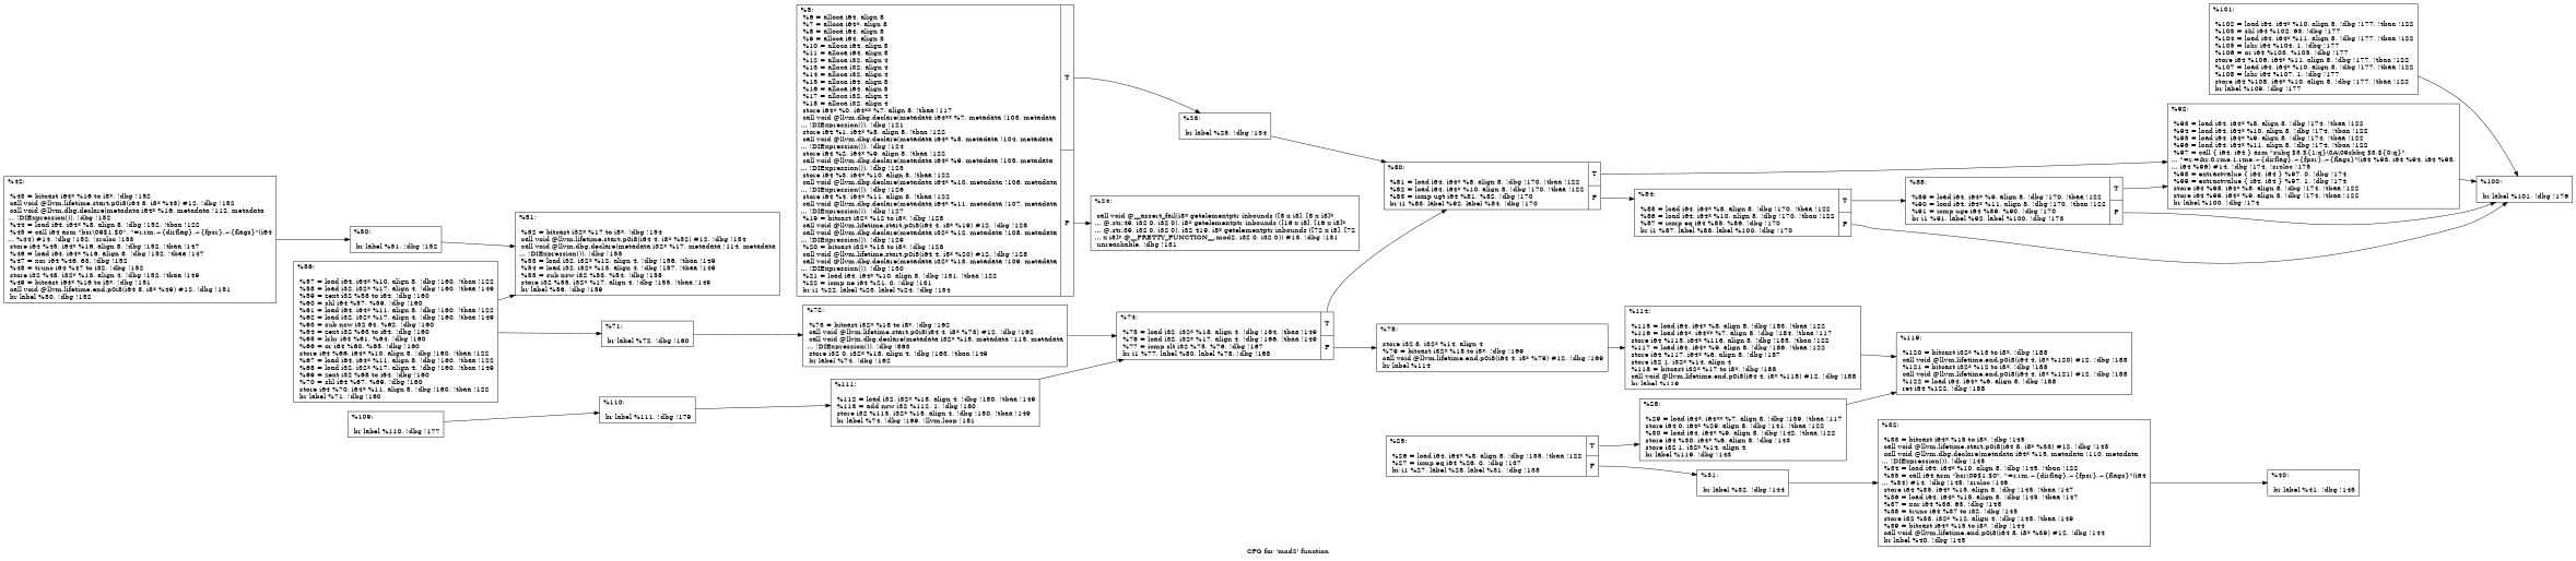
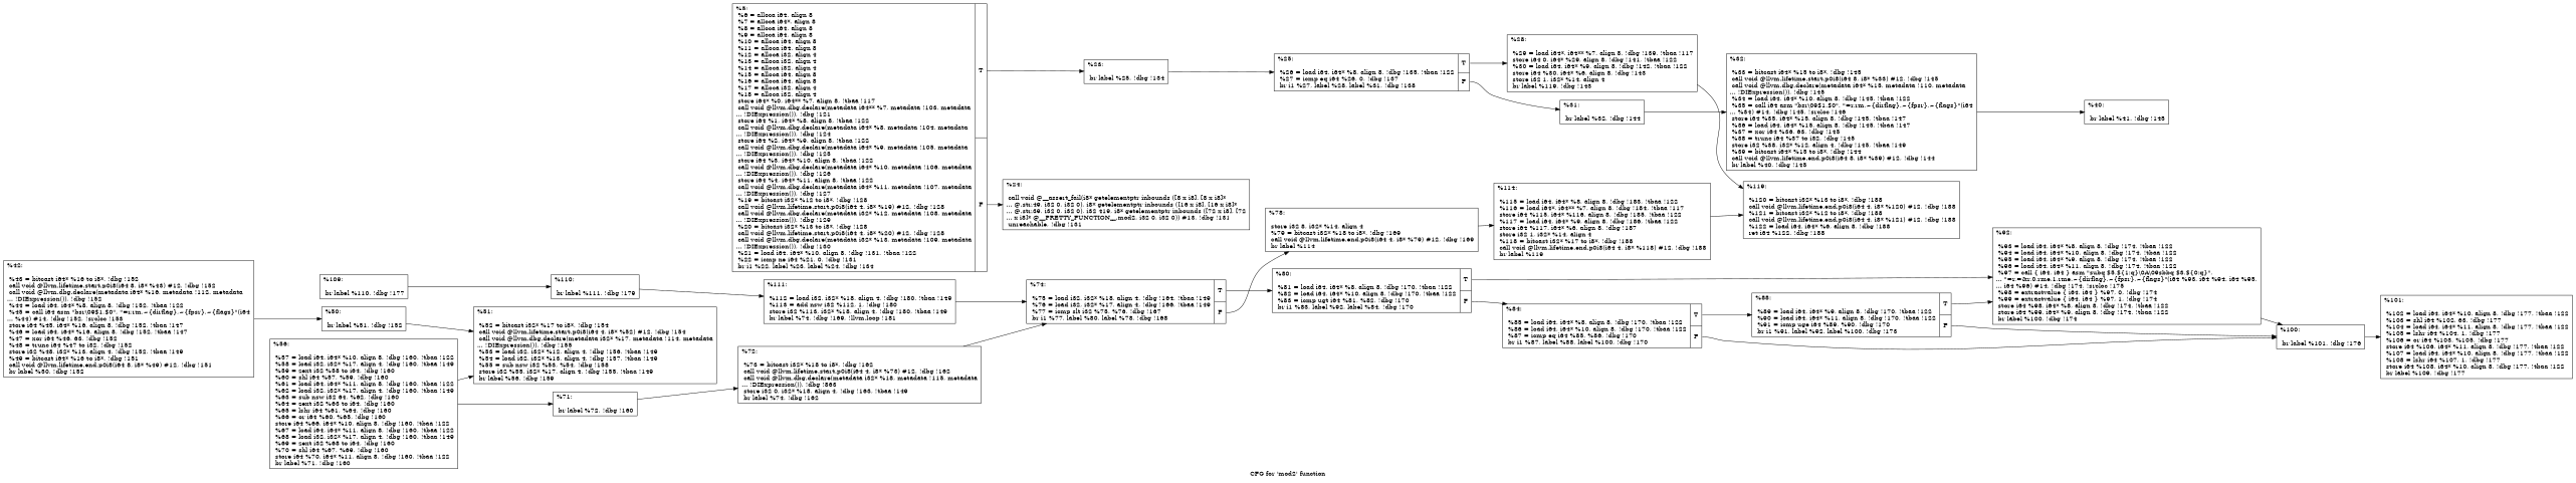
  digraph {
    label="CFG for 'mod2' function"
    rankdir=LR
    node [shape=record]
    n1 [label="{%5:\l  %6 = alloca i64, align 8\l  %7 = alloca i64*, align 8\l  %8 = alloca i64, align 8\l  %9 = alloca i64, align 8\l  %10 = alloca i64, align 8\l  %11 = alloca i64, align 8\l  %12 = alloca i32, align 4\l  %13 = alloca i32, align 4\l  %14 = alloca i32, align 4\l  %15 = alloca i64, align 8\l  %16 = alloca i64, align 8\l  %17 = alloca i32, align 4\l  %18 = alloca i32, align 4\l  store i64* %0, i64** %7, align 8, !tbaa !117\l  call void @llvm.dbg.declare(metadata i64** %7, metadata !103, metadata\l... !DIExpression()), !dbg !121\l  store i64 %1, i64* %8, align 8, !tbaa !122\l  call void @llvm.dbg.declare(metadata i64* %8, metadata !104, metadata\l... !DIExpression()), !dbg !124\l  store i64 %2, i64* %9, align 8, !tbaa !122\l  call void @llvm.dbg.declare(metadata i64* %9, metadata !105, metadata\l... !DIExpression()), !dbg !125\l  store i64 %3, i64* %10, align 8, !tbaa !122\l  call void @llvm.dbg.declare(metadata i64* %10, metadata !106, metadata\l... !DIExpression()), !dbg !126\l  store i64 %4, i64* %11, align 8, !tbaa !122\l  call void @llvm.dbg.declare(metadata i64* %11, metadata !107, metadata\l... !DIExpression()), !dbg !127\l  %19 = bitcast i32* %12 to i8*, !dbg !128\l  call void @llvm.lifetime.start.p0i8(i64 4, i8* %19) #12, !dbg !128\l  call void @llvm.dbg.declare(metadata i32* %12, metadata !108, metadata\l... !DIExpression()), !dbg !129\l  %20 = bitcast i32* %13 to i8*, !dbg !128\l  call void @llvm.lifetime.start.p0i8(i64 4, i8* %20) #12, !dbg !128\l  call void @llvm.dbg.declare(metadata i32* %13, metadata !109, metadata\l... !DIExpression()), !dbg !130\l  %21 = load i64, i64* %10, align 8, !dbg !131, !tbaa !122\l  %22 = icmp ne i64 %21, 0, !dbg !131\l  br i1 %22, label %23, label %24, !dbg !134\l|{<s0>T|<s1>F}}"]
    n2 [label="{%23:\l\l  br label %25, !dbg !134\l}"]
    n3 [label="{%24:\l\l  call void @__assert_fail(i8* getelementptr inbounds ([8 x i8], [8 x i8]*\l... @.str.49, i32 0, i32 0), i8* getelementptr inbounds ([16 x i8], [16 x i8]*\l... @.str.39, i32 0, i32 0), i32 419, i8* getelementptr inbounds ([72 x i8], [72\l... x i8]* @__PRETTY_FUNCTION__.mod2, i32 0, i32 0)) #13, !dbg !131\l  unreachable, !dbg !131\l}"]
    n4 [label="{%25:\l\l  %26 = load i64, i64* %8, align 8, !dbg !135, !tbaa !122\l  %27 = icmp eq i64 %26, 0, !dbg !137\l  br i1 %27, label %28, label %31, !dbg !138\l|{<s0>T|<s1>F}}"]
    n5 [label="{%28:\l\l  %29 = load i64*, i64** %7, align 8, !dbg !139, !tbaa !117\l  store i64 0, i64* %29, align 8, !dbg !141, !tbaa !122\l  %30 = load i64, i64* %9, align 8, !dbg !142, !tbaa !122\l  store i64 %30, i64* %6, align 8, !dbg !143\l  store i32 1, i32* %14, align 4\l  br label %119, !dbg !143\l}"]
    n6 [label="{%31:\l\l  br label %32, !dbg !144\l}"]
    n7 [label="{%119:\l\l  %120 = bitcast i32* %13 to i8*, !dbg !188\l  call void @llvm.lifetime.end.p0i8(i64 4, i8* %120) #12, !dbg !188\l  %121 = bitcast i32* %12 to i8*, !dbg !188\l  call void @llvm.lifetime.end.p0i8(i64 4, i8* %121) #12, !dbg !188\l  %122 = load i64, i64* %6, align 8, !dbg !188\l  ret i64 %122, !dbg !188\l}"]
    n8 [label="{%32:\l\l  %33 = bitcast i64* %15 to i8*, !dbg !145\l  call void @llvm.lifetime.start.p0i8(i64 8, i8* %33) #12, !dbg !145\l  call void @llvm.dbg.declare(metadata i64* %15, metadata !110, metadata\l... !DIExpression()), !dbg !145\l  %34 = load i64, i64* %10, align 8, !dbg !145, !tbaa !122\l  %35 = call i64 asm \"bsr\\09$1,$0\", \"=r,rm,~\{dirflag\},~\{fpsr\},~\{flags\}\"(i64\l... %34) #14, !dbg !145, !srcloc !146\l  store i64 %35, i64* %15, align 8, !dbg !145, !tbaa !147\l  %36 = load i64, i64* %15, align 8, !dbg !145, !tbaa !147\l  %37 = xor i64 %36, 63, !dbg !145\l  %38 = trunc i64 %37 to i32, !dbg !145\l  store i32 %38, i32* %12, align 4, !dbg !145, !tbaa !149\l  %39 = bitcast i64* %15 to i8*, !dbg !144\l  call void @llvm.lifetime.end.p0i8(i64 8, i8* %39) #12, !dbg !144\l  br label %40, !dbg !145\l}"]
    n9 [label="{%40:\l\l  br label %41, !dbg !145\l}"]
    n10 [label="{%42:\l\l  %43 = bitcast i64* %16 to i8*, !dbg !152\l  call void @llvm.lifetime.start.p0i8(i64 8, i8* %43) #12, !dbg !152\l  call void @llvm.dbg.declare(metadata i64* %16, metadata !112, metadata\l... !DIExpression()), !dbg !152\l  %44 = load i64, i64* %8, align 8, !dbg !152, !tbaa !122\l  %45 = call i64 asm \"bsr\\09$1,$0\", \"=r,rm,~\{dirflag\},~\{fpsr\},~\{flags\}\"(i64\l... %44) #14, !dbg !152, !srcloc !153\l  store i64 %45, i64* %16, align 8, !dbg !152, !tbaa !147\l  %46 = load i64, i64* %16, align 8, !dbg !152, !tbaa !147\l  %47 = xor i64 %46, 63, !dbg !152\l  %48 = trunc i64 %47 to i32, !dbg !152\l  store i32 %48, i32* %13, align 4, !dbg !152, !tbaa !149\l  %49 = bitcast i64* %16 to i8*, !dbg !151\l  call void @llvm.lifetime.end.p0i8(i64 8, i8* %49) #12, !dbg !151\l  br label %50, !dbg !152\l}"]
    n11 [label="{%50:\l\l  br label %51, !dbg !152\l}"]
    n12 [label="{%51:\l\l  %52 = bitcast i32* %17 to i8*, !dbg !154\l  call void @llvm.lifetime.start.p0i8(i64 4, i8* %52) #12, !dbg !154\l  call void @llvm.dbg.declare(metadata i32* %17, metadata !114, metadata\l... !DIExpression()), !dbg !155\l  %53 = load i32, i32* %12, align 4, !dbg !156, !tbaa !149\l  %54 = load i32, i32* %13, align 4, !dbg !157, !tbaa !149\l  %55 = sub nsw i32 %53, %54, !dbg !158\l  store i32 %55, i32* %17, align 4, !dbg !155, !tbaa !149\l  br label %56, !dbg !159\l}"]
    n13 [label="{%56:\l\l  %57 = load i64, i64* %10, align 8, !dbg !160, !tbaa !122\l  %58 = load i32, i32* %17, align 4, !dbg !160, !tbaa !149\l  %59 = zext i32 %58 to i64, !dbg !160\l  %60 = shl i64 %57, %59, !dbg !160\l  %61 = load i64, i64* %11, align 8, !dbg !160, !tbaa !122\l  %62 = load i32, i32* %17, align 4, !dbg !160, !tbaa !149\l  %63 = sub nsw i32 64, %62, !dbg !160\l  %64 = zext i32 %63 to i64, !dbg !160\l  %65 = lshr i64 %61, %64, !dbg !160\l  %66 = or i64 %60, %65, !dbg !160\l  store i64 %66, i64* %10, align 8, !dbg !160, !tbaa !122\l  %67 = load i64, i64* %11, align 8, !dbg !160, !tbaa !122\l  %68 = load i32, i32* %17, align 4, !dbg !160, !tbaa !149\l  %69 = zext i32 %68 to i64, !dbg !160\l  %70 = shl i64 %67, %69, !dbg !160\l  store i64 %70, i64* %11, align 8, !dbg !160, !tbaa !122\l  br label %71, !dbg !160\l}"]
    n14 [label="{%71:\l\l  br label %72, !dbg !160\l}"]
    n15 [label="{%72:\l\l  %73 = bitcast i32* %18 to i8*, !dbg !162\l  call void @llvm.lifetime.start.p0i8(i64 4, i8* %73) #12, !dbg !162\l  call void @llvm.dbg.declare(metadata i32* %18, metadata !115, metadata\l... !DIExpression()), !dbg !863\l  store i32 0, i32* %18, align 4, !dbg !163, !tbaa !149\l  br label %74, !dbg !162\l}"]
    n16 [label="{%74:\l\l  %75 = load i32, i32* %18, align 4, !dbg !164, !tbaa !149\l  %76 = load i32, i32* %17, align 4, !dbg !166, !tbaa !149\l  %77 = icmp slt i32 %75, %76, !dbg !167\l  br i1 %77, label %80, label %78, !dbg !168\l|{<s0>T|<s1>F}}"]
    n17 [label="{%80:\l\l  %81 = load i64, i64* %8, align 8, !dbg !170, !tbaa !122\l  %82 = load i64, i64* %10, align 8, !dbg !170, !tbaa !122\l  %83 = icmp ugt i64 %81, %82, !dbg !170\l  br i1 %83, label %92, label %84, !dbg !170\l|{<s0>T|<s1>F}}"]
    n18 [label="{%78:\l\l  store i32 8, i32* %14, align 4\l  %79 = bitcast i32* %18 to i8*, !dbg !169\l  call void @llvm.lifetime.end.p0i8(i64 4, i8* %79) #12, !dbg !169\l  br label %114\l}"]
    n19 [label="{%92:\l\l  %93 = load i64, i64* %8, align 8, !dbg !174, !tbaa !122\l  %94 = load i64, i64* %10, align 8, !dbg !174, !tbaa !122\l  %95 = load i64, i64* %9, align 8, !dbg !174, !tbaa !122\l  %96 = load i64, i64* %11, align 8, !dbg !174, !tbaa !122\l  %97 = call \{ i64, i64 \} asm \"subq $5,$\{1:q\}\\0A\\09sbbq $3,$\{0:q\}\",\l... \"=r,=&r,0,rme,1,rme,~\{dirflag\},~\{fpsr\},~\{flags\}\"(i64 %93, i64 %94, i64 %95,\l... i64 %96) #14, !dbg !174, !srcloc !175\l  %98 = extractvalue \{ i64, i64 \} %97, 0, !dbg !174\l  %99 = extractvalue \{ i64, i64 \} %97, 1, !dbg !174\l  store i64 %98, i64* %8, align 8, !dbg !174, !tbaa !122\l  store i64 %99, i64* %9, align 8, !dbg !174, !tbaa !122\l  br label %100, !dbg !174\l}"]
    n20 [label="{%84:\l\l  %85 = load i64, i64* %8, align 8, !dbg !170, !tbaa !122\l  %86 = load i64, i64* %10, align 8, !dbg !170, !tbaa !122\l  %87 = icmp eq i64 %85, %86, !dbg !170\l  br i1 %87, label %88, label %100, !dbg !170\l|{<s0>T|<s1>F}}"]
    n21 [label="{%114:\l\l  %115 = load i64, i64* %8, align 8, !dbg !183, !tbaa !122\l  %116 = load i64*, i64** %7, align 8, !dbg !184, !tbaa !117\l  store i64 %115, i64* %116, align 8, !dbg !185, !tbaa !122\l  %117 = load i64, i64* %9, align 8, !dbg !186, !tbaa !122\l  store i64 %117, i64* %6, align 8, !dbg !187\l  store i32 1, i32* %14, align 4\l  %118 = bitcast i32* %17 to i8*, !dbg !188\l  call void @llvm.lifetime.end.p0i8(i64 4, i8* %118) #12, !dbg !188\l  br label %119\l}"]
    n22 [label="{%100:\l\l  br label %101, !dbg !176\l}"]
    n23 [label="{%88:\l\l  %89 = load i64, i64* %9, align 8, !dbg !170, !tbaa !122\l  %90 = load i64, i64* %11, align 8, !dbg !170, !tbaa !122\l  %91 = icmp uge i64 %89, %90, !dbg !170\l  br i1 %91, label %92, label %100, !dbg !173\l|{<s0>T|<s1>F}}"]
    n24 [label="{%101:\l\l  %102 = load i64, i64* %10, align 8, !dbg !177, !tbaa !122\l  %103 = shl i64 %102, 63, !dbg !177\l  %104 = load i64, i64* %11, align 8, !dbg !177, !tbaa !122\l  %105 = lshr i64 %104, 1, !dbg !177\l  %106 = or i64 %103, %105, !dbg !177\l  store i64 %106, i64* %11, align 8, !dbg !177, !tbaa !122\l  %107 = load i64, i64* %10, align 8, !dbg !177, !tbaa !122\l  %108 = lshr i64 %107, 1, !dbg !177\l  store i64 %108, i64* %10, align 8, !dbg !177, !tbaa !122\l  br label %109, !dbg !177\l}"]
    n25 [label="{%109:\l\l  br label %110, !dbg !177\l}"]
    n26 [label="{%110:\l\l  br label %111, !dbg !179\l}"]
    n27 [label="{%111:\l\l  %112 = load i32, i32* %18, align 4, !dbg !180, !tbaa !149\l  %113 = add nsw i32 %112, 1, !dbg !180\l  store i32 %113, i32* %18, align 4, !dbg !180, !tbaa !149\l  br label %74, !dbg !169, !llvm.loop !181\l}"]
    n1 -> n2 [tailport=s0]
    n1 -> n3 [tailport=s1]
-   n2 -> n17
+   n2 -> n4
    n4 -> n5 [tailport=s0]
    n4 -> n6 [tailport=s1]
    n5 -> n7
    n6 -> n8
    n8 -> n9
    n10 -> n11
    n11 -> n12
    n13 -> n12
    n13 -> n14
    n14 -> n15
    n15 -> n16
    n16 -> n17 [tailport=s0]
    n16 -> n18 [tailport=s1]
    n17 -> n19 [tailport=s0]
    n17 -> n20 [tailport=s1]
    n18 -> n21
    n19 -> n22
    n20 -> n22 [tailport=s1]
    n20 -> n23 [tailport=s0]
    n21 -> n7
-   n24 -> n22
+   n22 -> n24
    n23 -> n19 [tailport=s0]
    n23 -> n22 [tailport=s1]
    n25 -> n26
    n26 -> n27
    n27 -> n16
  }
